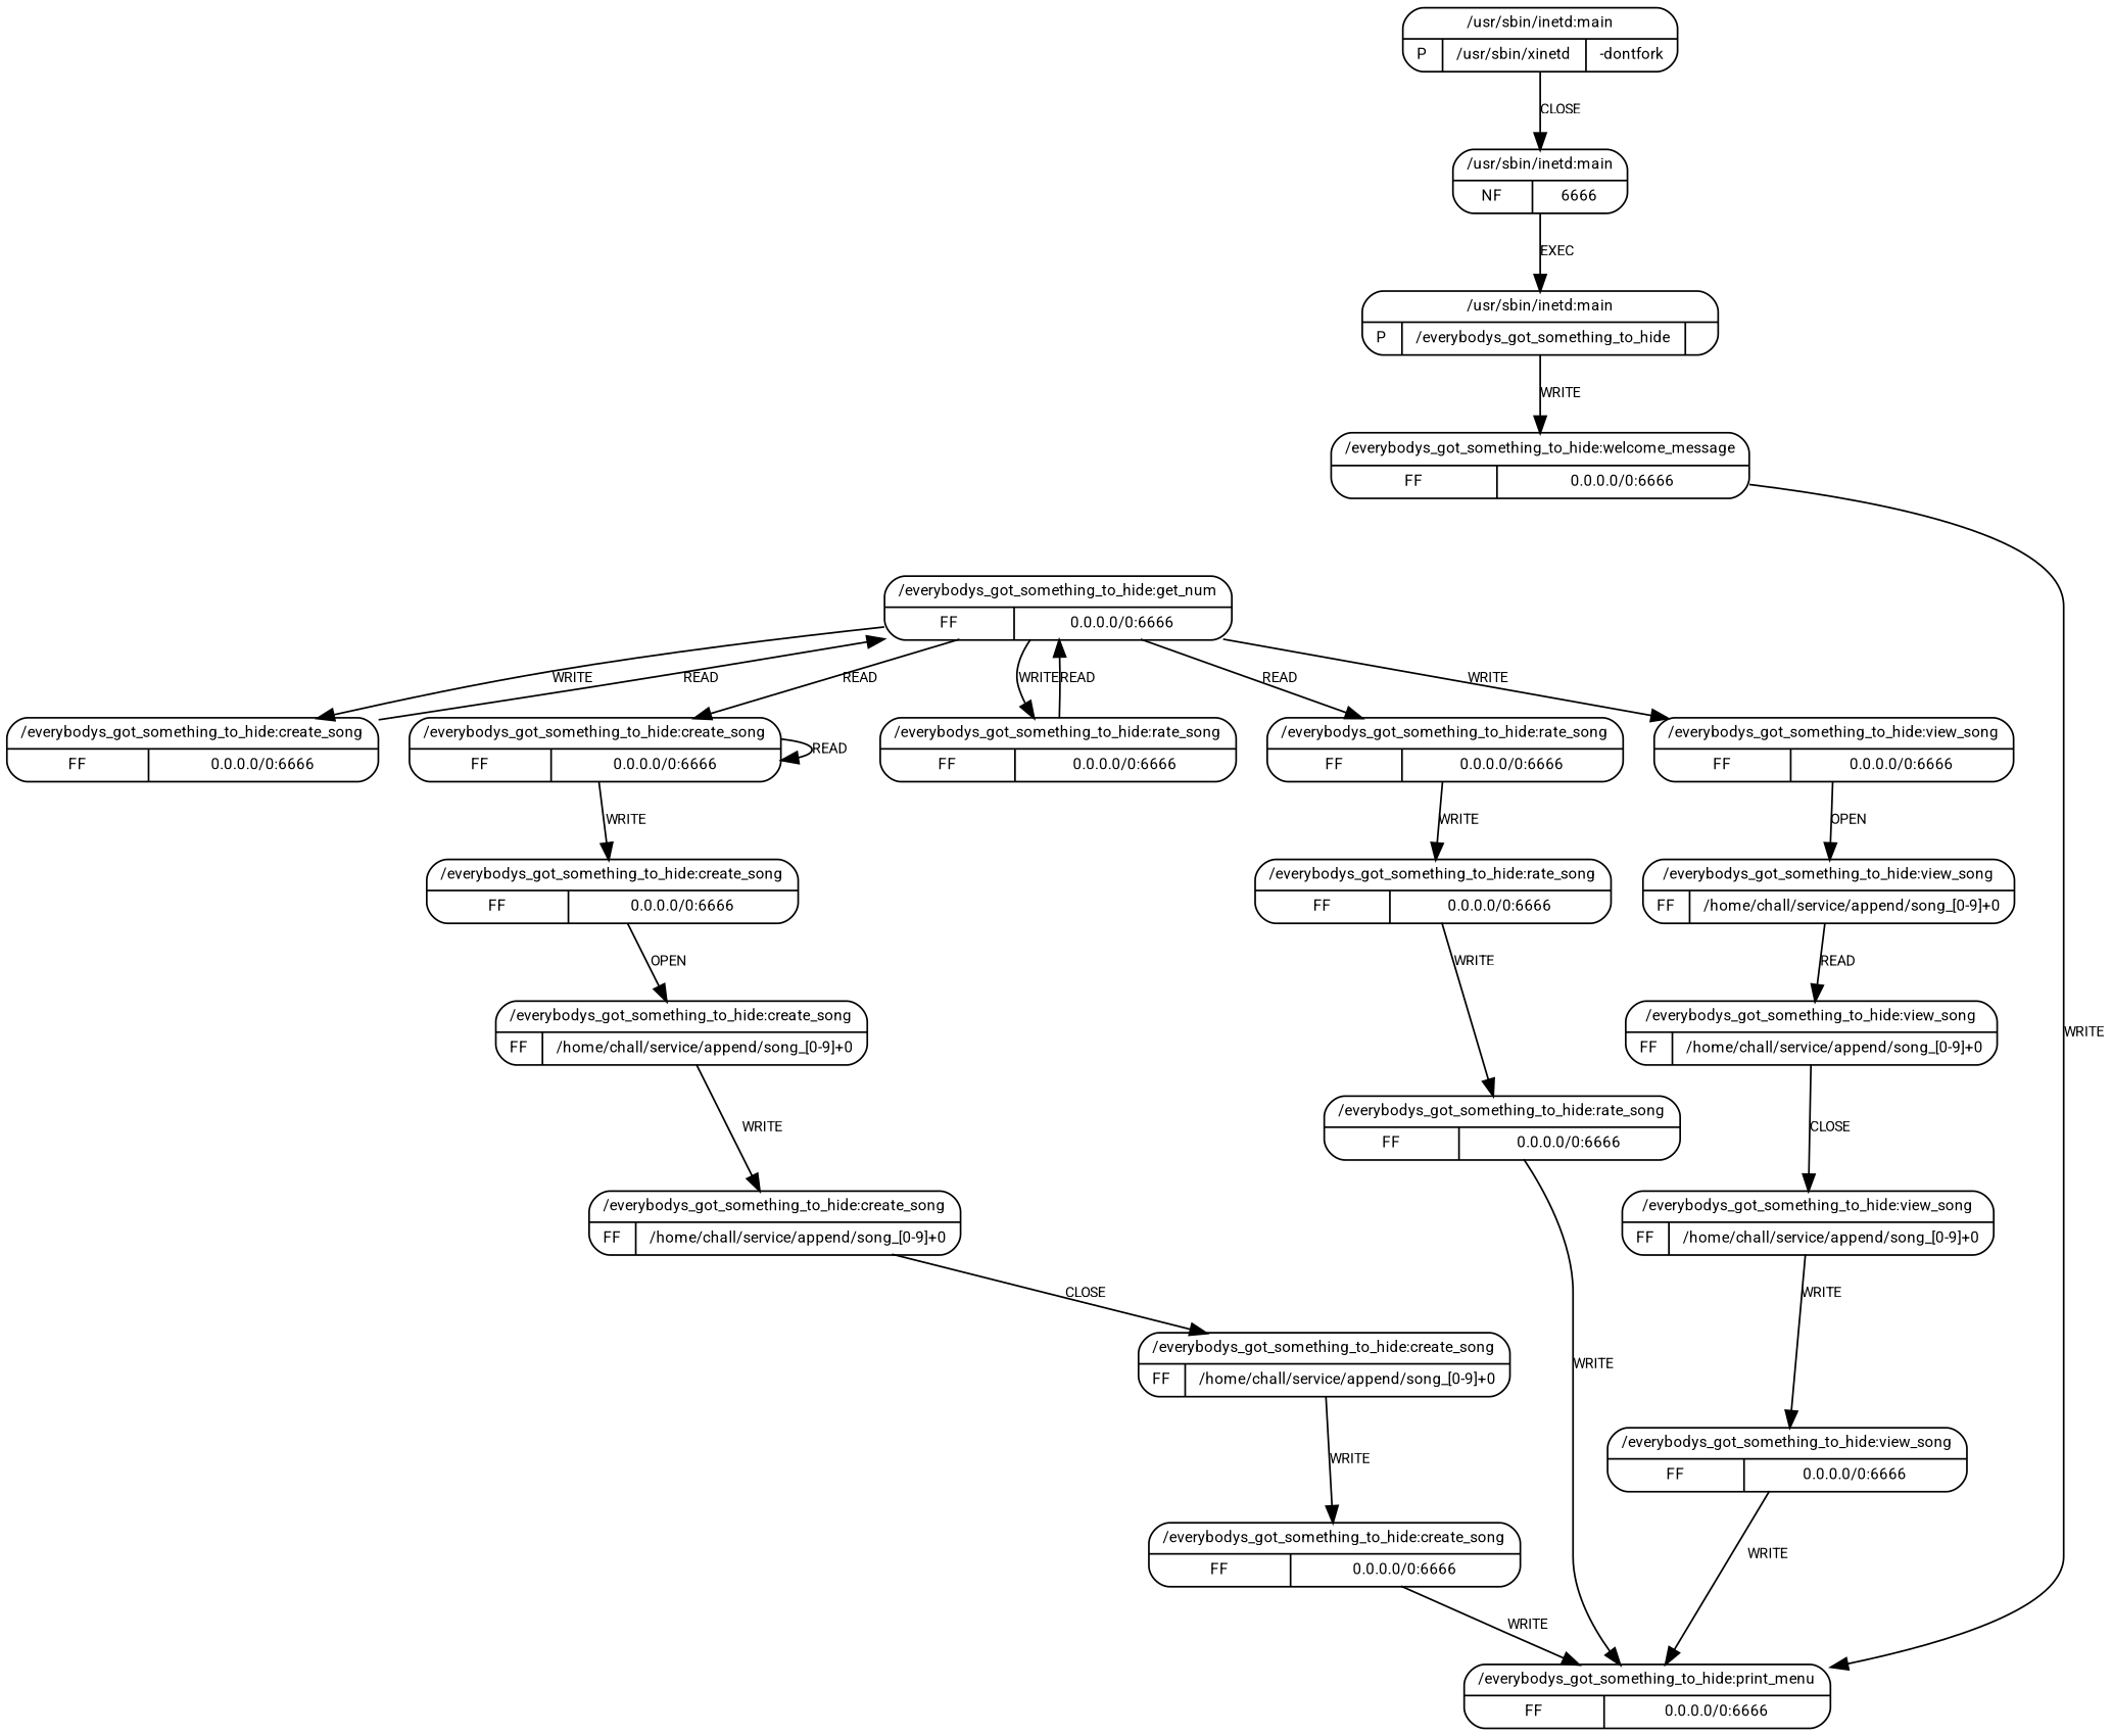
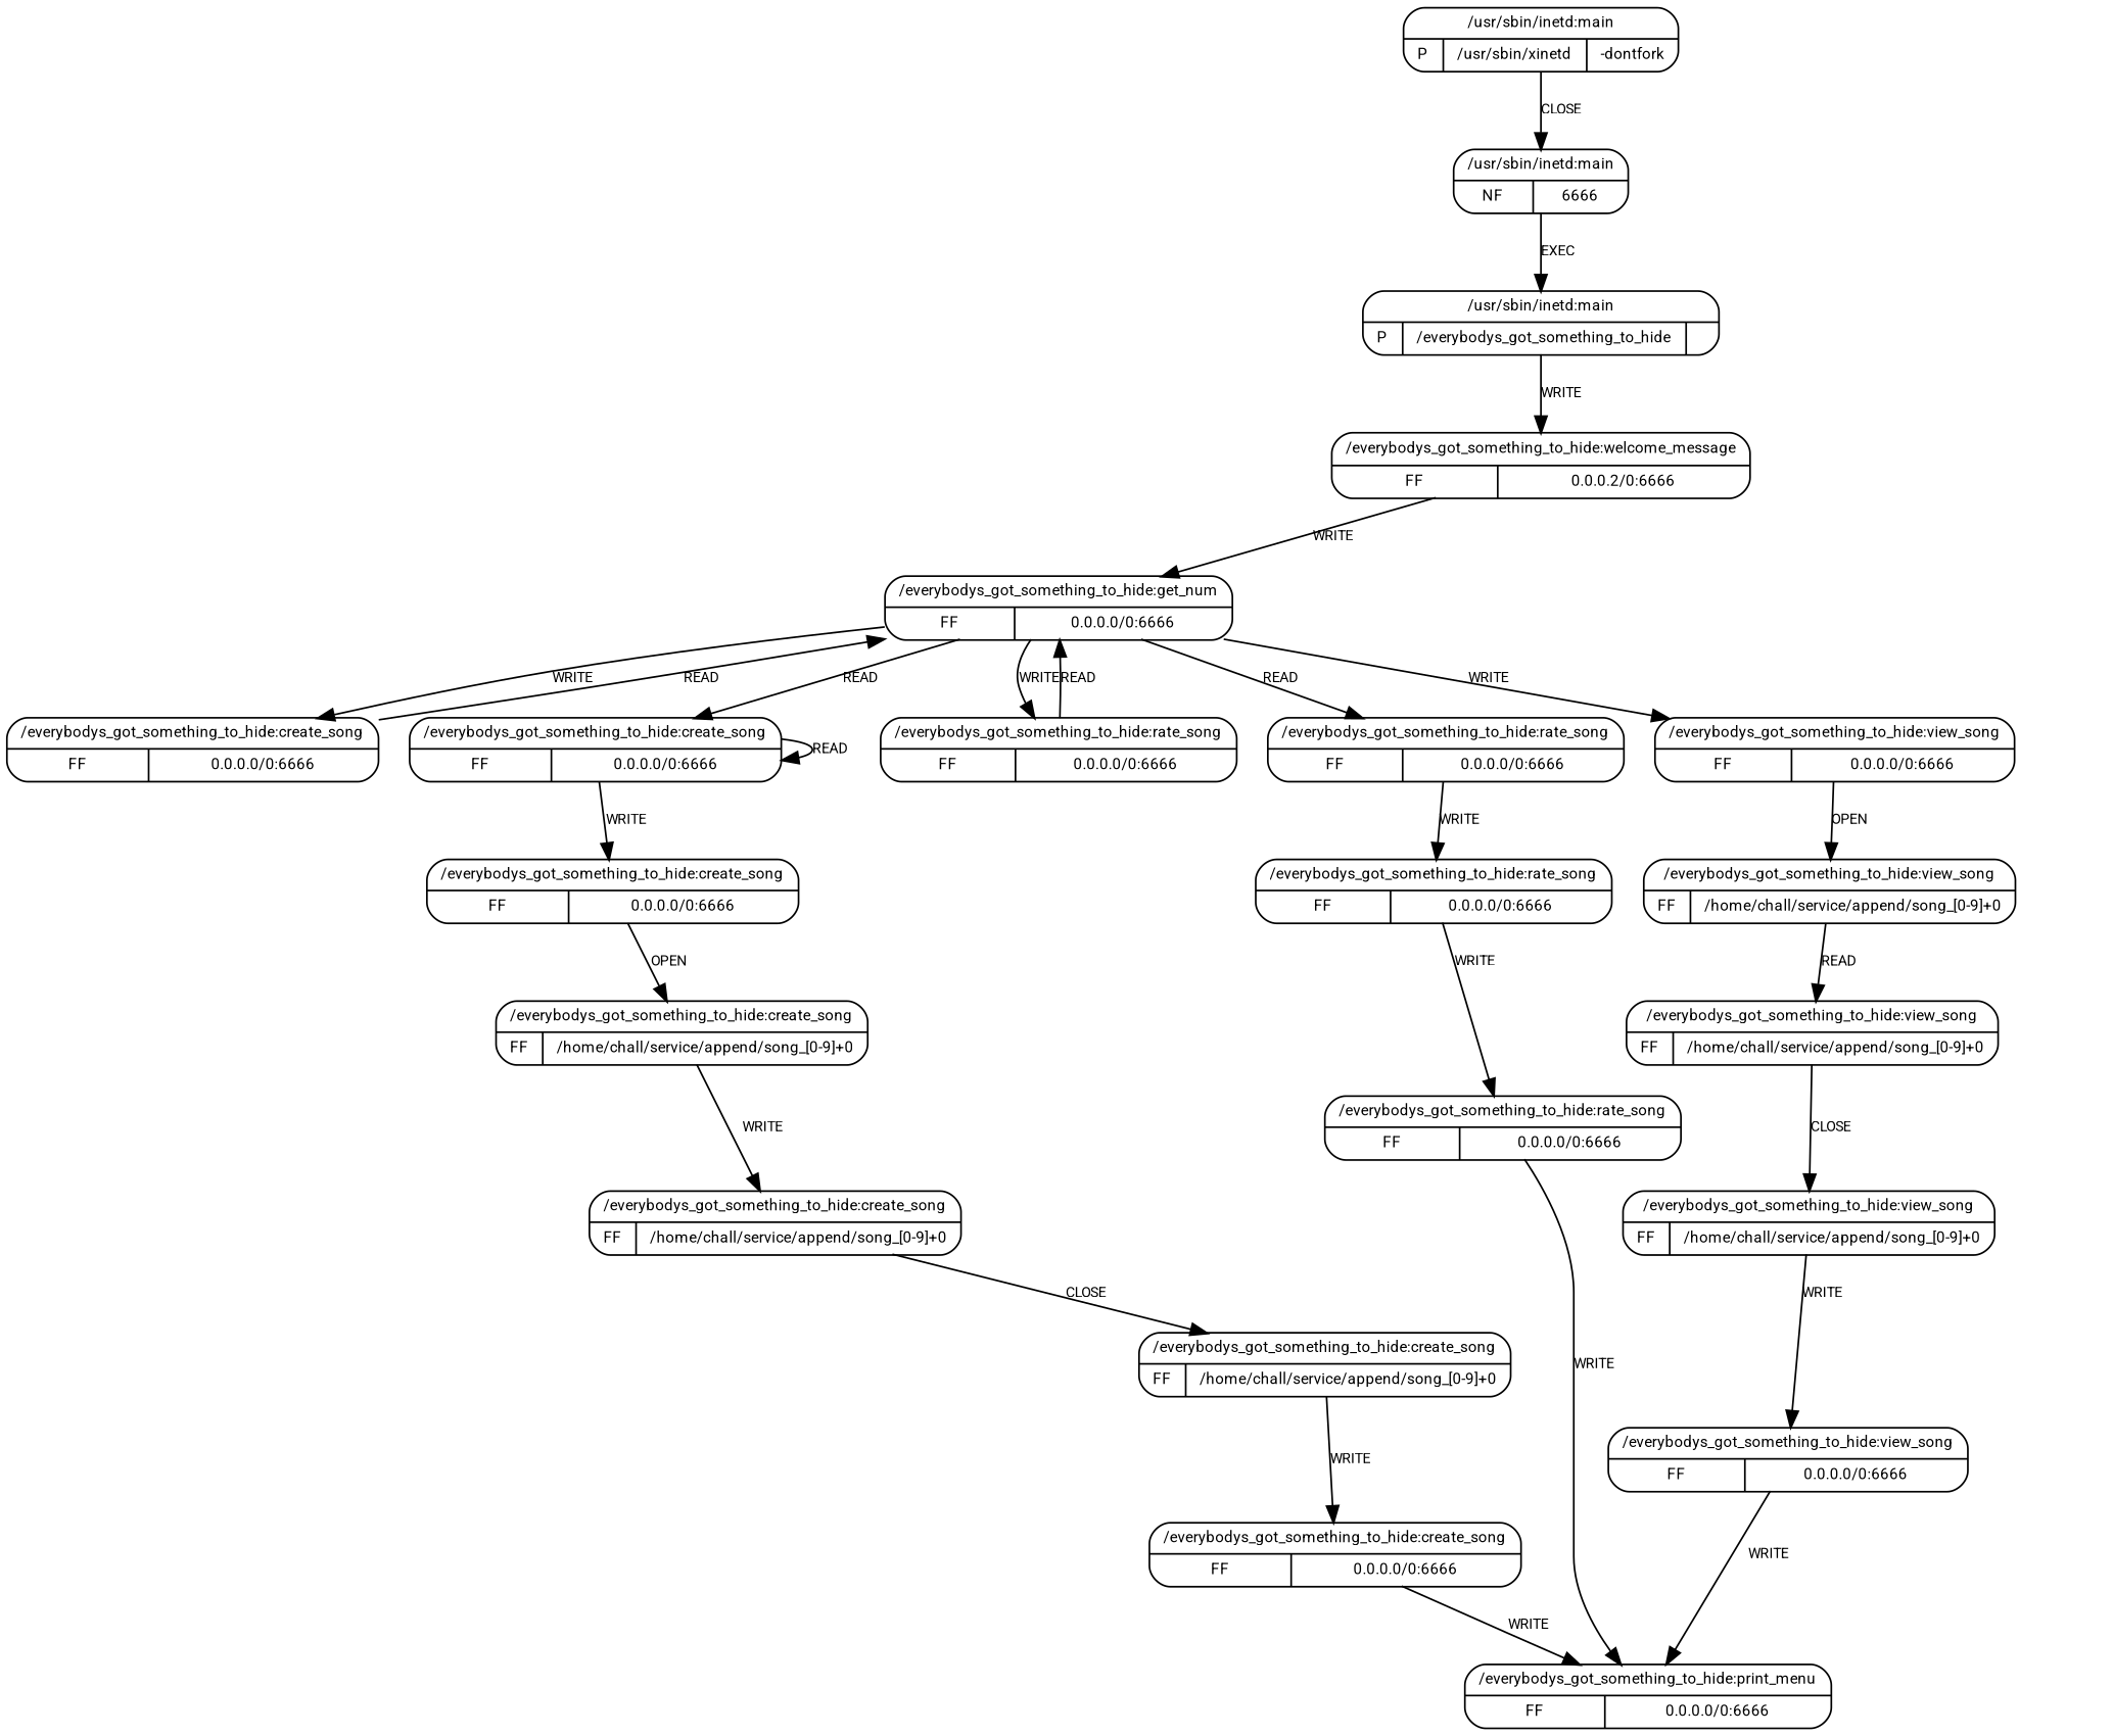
  digraph {
    fontname=Roboto
    node [fontname=Roboto fontsize=9 shape=Mrecord]
    edge [fontname=Roboto fontsize=8]
    n1 [label="{{/everybodys_got_something_to_hide:get_num}|{FF|0.0.0.0/0:6666}}"]
    n2 [label="{{/everybodys_got_something_to_hide:create_song}|{FF|0.0.0.0/0:6666}}"]
    n3 [label="{{/everybodys_got_something_to_hide:create_song}|{FF|0.0.0.0/0:6666}}"]
    n4 [label="{{/everybodys_got_something_to_hide:rate_song}|{FF|0.0.0.0/0:6666}}"]
    n5 [label="{{/everybodys_got_something_to_hide:rate_song}|{FF|0.0.0.0/0:6666}}"]
    n6 [label="{{/everybodys_got_something_to_hide:view_song}|{FF|0.0.0.0/0:6666}}"]
    n7 [label="{{/everybodys_got_something_to_hide:create_song}|{FF|0.0.0.0/0:6666}}"]
    n8 [label="{{/everybodys_got_something_to_hide:rate_song}|{FF|0.0.0.0/0:6666}}"]
    n9 [label="{{/everybodys_got_something_to_hide:view_song}|{FF|/home/chall/service/append/song_[0-9]+0}}"]
-   n10 [label="{{/everybodys_got_something_to_hide:welcome_message}|{FF|0.0.0.0/0:6666}}"]
+   n10 [label="{{/everybodys_got_something_to_hide:welcome_message}|{FF|0.0.0.2/0:6666}}"]
    n11 [label="{{/everybodys_got_something_to_hide:print_menu}|{FF|0.0.0.0/0:6666}}"]
    n12 [label="{{/everybodys_got_something_to_hide:create_song}|{FF|/home/chall/service/append/song_[0-9]+0}}"]
    n13 [label="{{/everybodys_got_something_to_hide:create_song}|{FF|/home/chall/service/append/song_[0-9]+0}}"]
    n14 [label="{{/everybodys_got_something_to_hide:create_song}|{FF|/home/chall/service/append/song_[0-9]+0}}"]
    n15 [label="{{/everybodys_got_something_to_hide:create_song}|{FF|0.0.0.0/0:6666}}"]
    n16 [label="{{/everybodys_got_something_to_hide:rate_song}|{FF|0.0.0.0/0:6666}}"]
    n17 [label="{{/everybodys_got_something_to_hide:view_song}|{FF|/home/chall/service/append/song_[0-9]+0}}"]
    n18 [label="{{/everybodys_got_something_to_hide:view_song}|{FF|/home/chall/service/append/song_[0-9]+0}}"]
    n19 [label="{{/everybodys_got_something_to_hide:view_song}|{FF|0.0.0.0/0:6666}}"]
    n20 [label="{{/usr/sbin/inetd:main}|{P|/usr/sbin/xinetd|-dontfork}}"]
    n21 [label="{{/usr/sbin/inetd:main}|{NF|6666}}"]
    n22 [label="{{/usr/sbin/inetd:main}|{P|/everybodys_got_something_to_hide|}}"]
    n1 -> n2 [label=WRITE]
    n1 -> n3 [label=READ]
    n1 -> n4 [label=WRITE]
    n1 -> n5 [label=READ]
    n1 -> n6 [label=WRITE]
    n2 -> n1 [label=READ]
    n3 -> n3 [label=READ]
    n3 -> n7 [label=WRITE]
    n4 -> n1 [label=READ]
    n5 -> n8 [label=WRITE]
    n6 -> n9 [label=OPEN]
    n7 -> n12 [label=OPEN]
    n8 -> n16 [label=WRITE]
    n9 -> n17 [label=READ]
-   n10 -> n11 [label=WRITE]
+   n10 -> n1 [label=WRITE]
    n12 -> n13 [label=WRITE]
    n13 -> n14 [label=CLOSE]
    n14 -> n15 [label=WRITE]
    n15 -> n11 [label=WRITE]
    n16 -> n11 [label=WRITE]
    n17 -> n18 [label=CLOSE]
    n18 -> n19 [label=WRITE]
    n19 -> n11 [label=WRITE]
    n20 -> n21 [label=CLOSE]
    n21 -> n22 [label=EXEC]
    n22 -> n10 [label=WRITE]
  }
